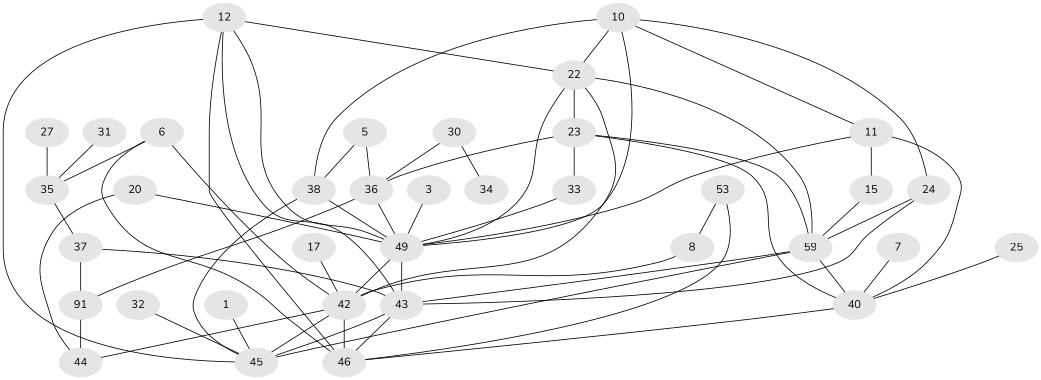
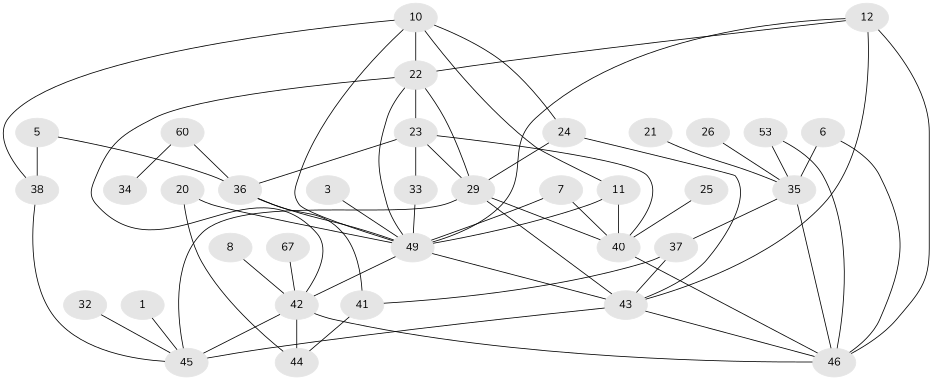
  graph {
    fontname=Nunito
    node [color=gray90 fontname=Nunito style=filled]
    edge [fontname=Nunito weight=1.0]
    1
    45
    n3 [label=49]
    3
    42
    43
    5
    36
    38
-   41 [label=91]
+   41
    6
    35
    46
    37
    44
    7
    40
    8
    10
    11
    22
    24
-   15
-   29 [label=59]
+   29
    23
    12
    n27 [label=53]
-   17
+   17 [label=67]
    33
    25
-   27
+   27 [label=26]
    n32 [label=20]
-   30
+   30 [label=60]
    34
-   31
+   31 [label=21]
    32
    1 -- 45
    n3 -- 42
    n3 -- 43 [weight=2.0]
    3 -- n3
    42 -- 45
    42 -- 46
    42 -- 44
    43 -- 45
    43 -- 46
    5 -- 36
    5 -- 38
    36 -- n3
    36 -- 41 [weight=2.0]
    38 -- 45
-   38 -- n3
+   7 -- n3
    41 -- 44
-   6 -- 42
    6 -- 35
    6 -- 46
+   35 -- 46
    35 -- 37
    37 -- 43
    37 -- 41
    7 -- 40
    40 -- 46
    8 -- 42
    10 -- n3
    10 -- 38
    10 -- 11
    10 -- 22
    10 -- 24
    11 -- n3
    11 -- 40
-   11 -- 15
    22 -- n3
    22 -- 42
    22 -- 29
    22 -- 23
    24 -- 43
    24 -- 29
-   15 -- 29
    29 -- 45 [weight=2.0]
    29 -- 43
    29 -- 40
    23 -- 36
    23 -- 40
    23 -- 29
    23 -- 33
-   12 -- 45
    12 -- n3
    12 -- 43
    12 -- 46 [weight=2.0]
    12 -- 22
-   n27 -- 8
+   n27 -- 35
    n27 -- 46
    17 -- 42
    33 -- n3
    25 -- 40
    27 -- 35
    n32 -- n3
    n32 -- 44
    30 -- 36
    30 -- 34
    31 -- 35
    32 -- 45
  }
